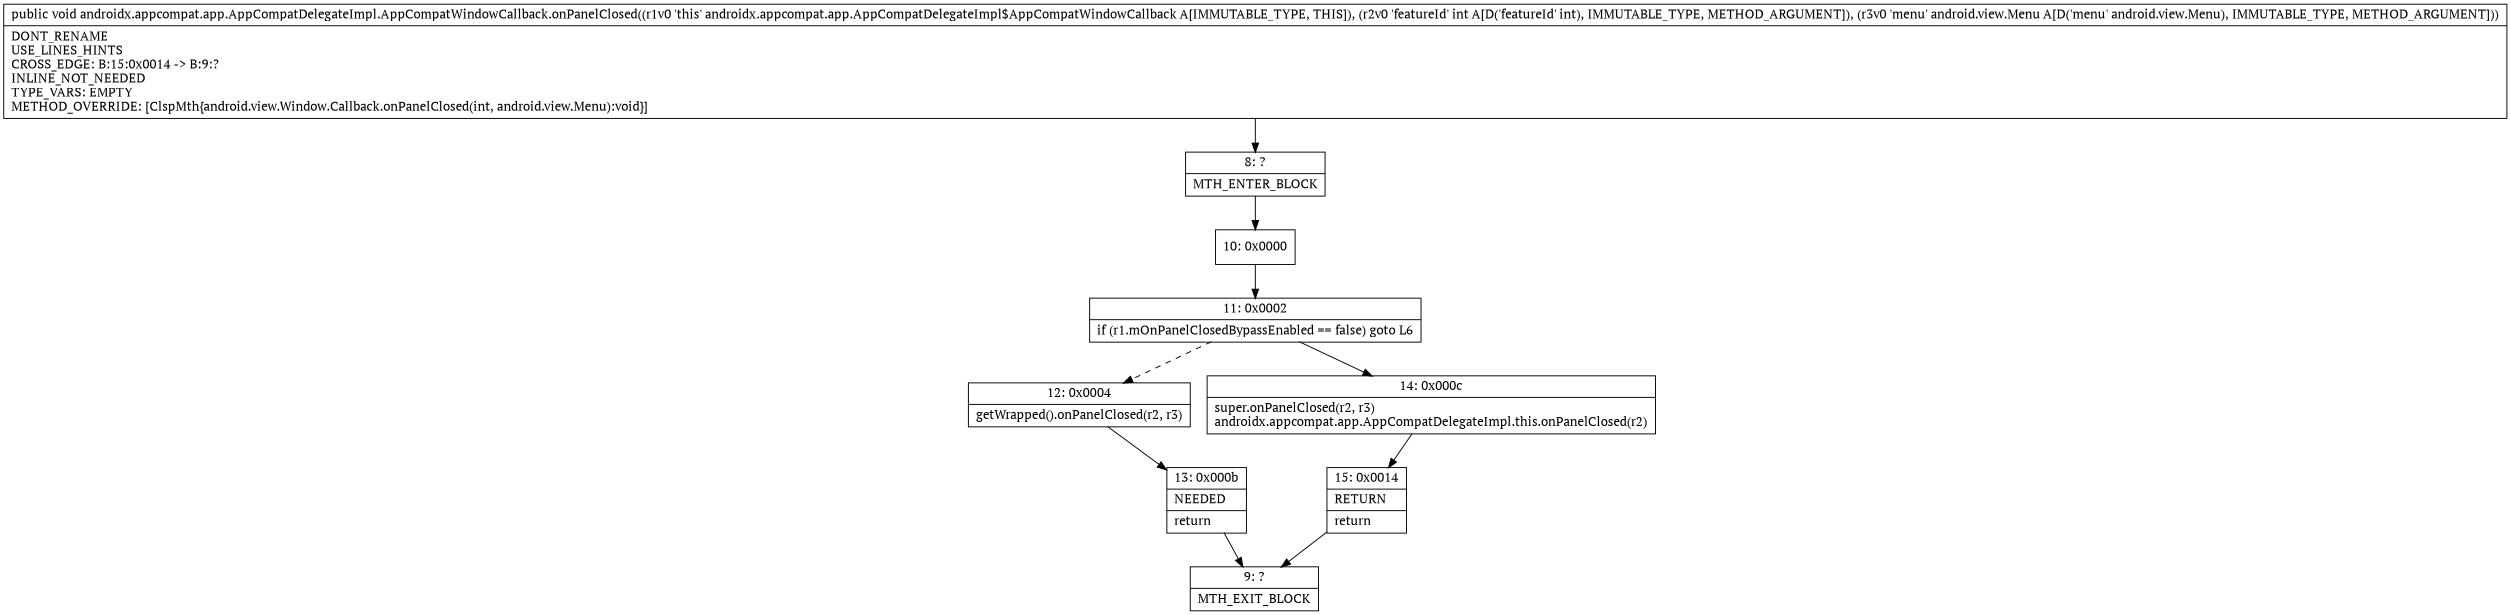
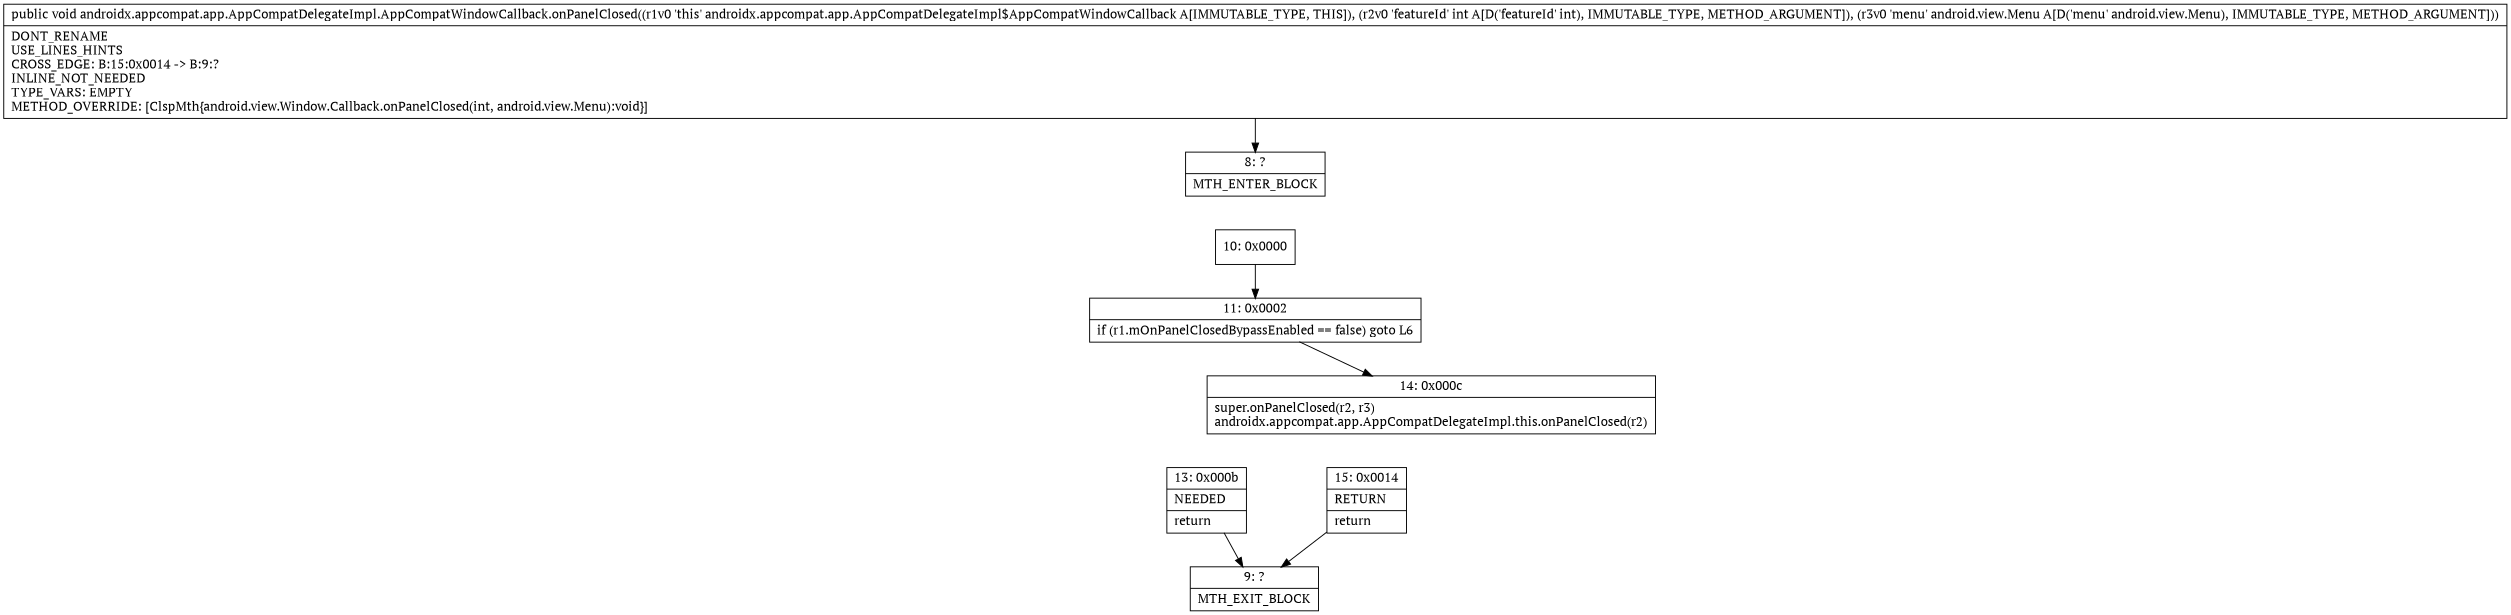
  digraph {
    fontname="PT Serif"
    node [fontname="PT Serif" shape=record]
    edge [fontname="PT Serif"]
    n1 [label="{8\:\ ?|MTH_ENTER_BLOCK\l}"]
    n2 [label="{10\:\ 0x0000}"]
    n3 [label="{11\:\ 0x0002|if (r1.mOnPanelClosedBypassEnabled == false) goto L6\l}"]
-   n4 [label="{12\:\ 0x0004|getWrapped().onPanelClosed(r2, r3)\l}"]
    n5 [label="{14\:\ 0x000c|super.onPanelClosed(r2, r3)\landroidx.appcompat.app.AppCompatDelegateImpl.this.onPanelClosed(r2)\l}"]
    n6 [label="{13\:\ 0x000b|NEEDED\l|return\l}"]
    n7 [label="{15\:\ 0x0014|RETURN\l|return\l}"]
    n8 [label="{9\:\ ?|MTH_EXIT_BLOCK\l}"]
    n9 [label="{public void androidx.appcompat.app.AppCompatDelegateImpl.AppCompatWindowCallback.onPanelClosed((r1v0 'this' androidx.appcompat.app.AppCompatDelegateImpl$AppCompatWindowCallback A[IMMUTABLE_TYPE, THIS]), (r2v0 'featureId' int A[D('featureId' int), IMMUTABLE_TYPE, METHOD_ARGUMENT]), (r3v0 'menu' android.view.Menu A[D('menu' android.view.Menu), IMMUTABLE_TYPE, METHOD_ARGUMENT]))  | DONT_RENAME\lUSE_LINES_HINTS\lCROSS_EDGE: B:15:0x0014 \-\> B:9:?\lINLINE_NOT_NEEDED\lTYPE_VARS: EMPTY\lMETHOD_OVERRIDE: [ClspMth\{android.view.Window.Callback.onPanelClosed(int, android.view.Menu):void\}]\l}"]
-   n1 -> n2
    n2 -> n3
-   n3 -> n4 [style=dashed]
    n3 -> n5
-   n4 -> n6
-   n5 -> n7
    n6 -> n8
    n7 -> n8
    n9 -> n1
  }
